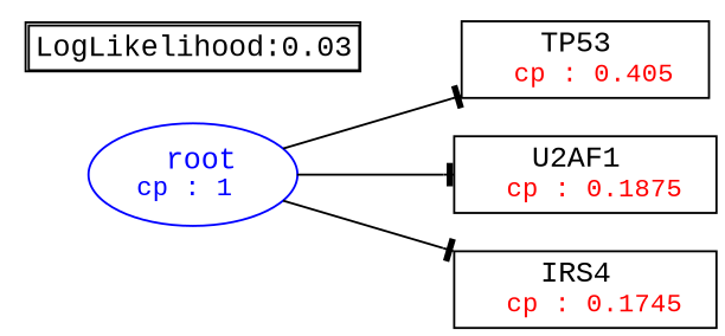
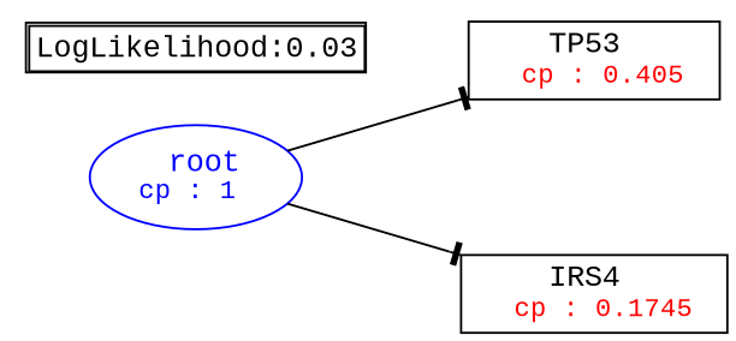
  digraph {
    fontname="Liberation Mono"
    fontsize=10
    rankdir=LR
    node [fontname="Liberation Mono" shape=box]
    edge [arrowhead=tee fontname="Liberation Mono"]
    n1 [color=Blue label=<<font color='Blue'> root</font><br/><font color='Blue' POINT-SIZE='12'>cp : 1 </font>> shape=oval]
    n2 [label=<TP53 <br/> <font color='Red' POINT-SIZE='12'> cp : 0.405 </font>>]
-   n3 [label=<U2AF1 <br/> <font color='Red' POINT-SIZE='12'> cp : 0.1875 </font>>]
    n4 [label=<IRS4 <br/> <font color='Red' POINT-SIZE='12'> cp : 0.1745 </font>>]
    n5 [label=<<TABLE BORDER="1" CELLBORDER="1" CELLSPACING="0" >     <TR><TD ALIGN="LEFT">LogLikelihood:0.03</TD></TR>     </TABLE>> shape=plaintext]
    n1 -> n2
-   n1 -> n3
    n1 -> n4
  }
